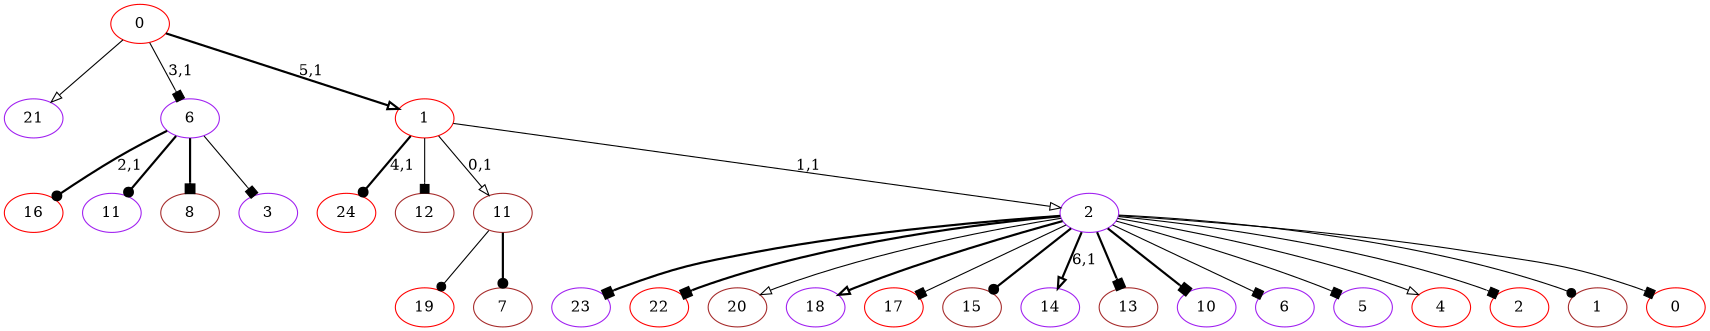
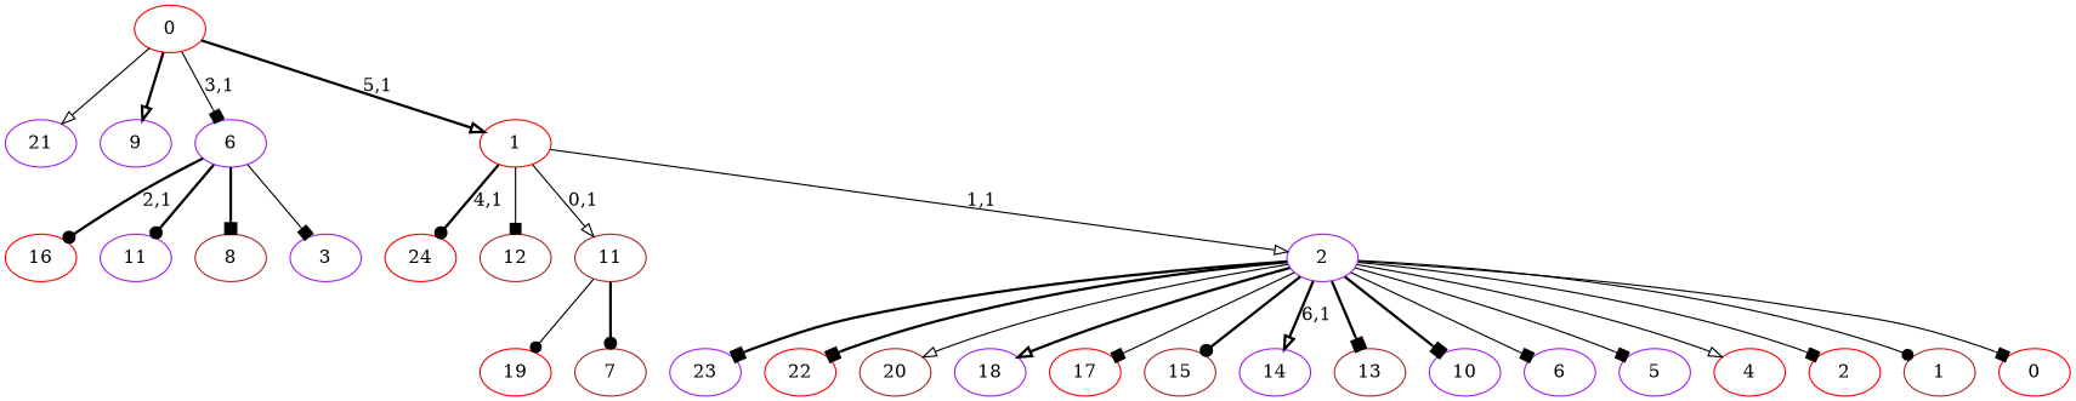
  digraph {
    node [color=purple]
    edge [arrowhead=box style=solid]
    n1 [color=red label=24]
    n2 [label=23]
    n3 [color=red label=22]
    n4 [label=21]
    n5 [color=brown label=20]
    n6 [color=red label=19]
    n7 [label=18]
    n8 [color=red label=17]
    n9 [color=red label=16]
    n10 [color=brown label=15]
    n11 [label=14]
    n12 [color=brown label=13]
    n13 [color=brown label=12]
    n14 [label=11]
    n15 [label=10]
+   n16 [label=9]
    n17 [color=brown label=8]
    n18 [color=brown label=7]
    11 [color=brown]
    n20 [label=6]
    n21 [label=5]
    n22 [color=red label=4]
    n23 [label=3]
    6
    n25 [color=red label=2]
    n26 [color=brown label=1]
    n27 [color=red label=0]
    2
    1 [color=red]
    0 [color=red]
    11 -> n6 [arrowhead=dot]
    11 -> n18 [arrowhead=dot style=bold]
    6 -> n9 [arrowhead=dot label="2,1" style=bold]
    6 -> n14 [arrowhead=dot style=bold]
    6 -> n17 [style=bold]
    6 -> n23
    2 -> n2 [style=bold]
    2 -> n3 [style=bold]
    2 -> n5 [arrowhead=onormal]
    2 -> n7 [arrowhead=onormal style=bold]
    2 -> n8
    2 -> n10 [arrowhead=dot style=bold]
    2 -> n11 [arrowhead=onormal label="6,1" style=bold]
    2 -> n12 [style=bold]
    2 -> n15 [style=bold]
    2 -> n20
    2 -> n21
    2 -> n22 [arrowhead=onormal]
    2 -> n25
    2 -> n26 [arrowhead=dot]
    2 -> n27
    1 -> n1 [arrowhead=dot label="4,1" style=bold]
    1 -> n13
    1 -> 11 [arrowhead=onormal label="0,1"]
    1 -> 2 [arrowhead=onormal label="1,1"]
    0 -> n4 [arrowhead=onormal]
+   0 -> n16 [arrowhead=onormal style=bold]
    0 -> 6 [label="3,1"]
    0 -> 1 [arrowhead=onormal label="5,1" style=bold]
  }
